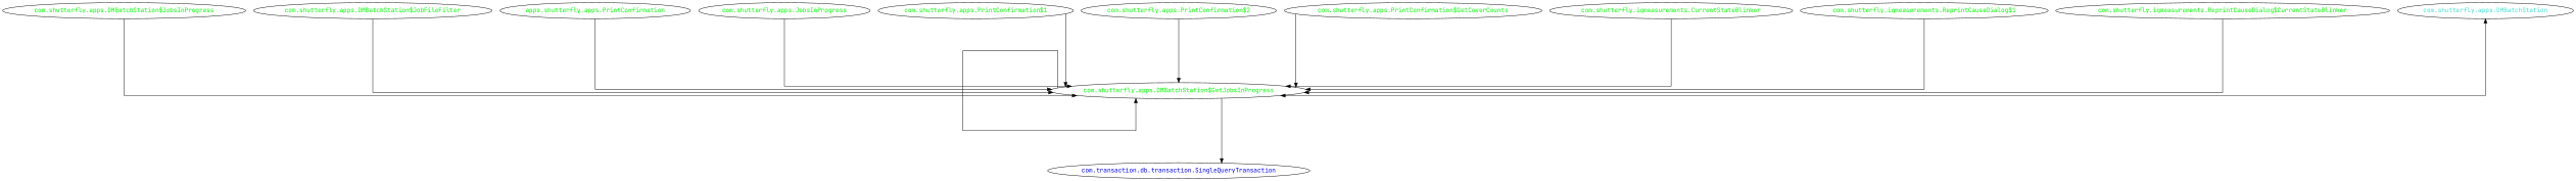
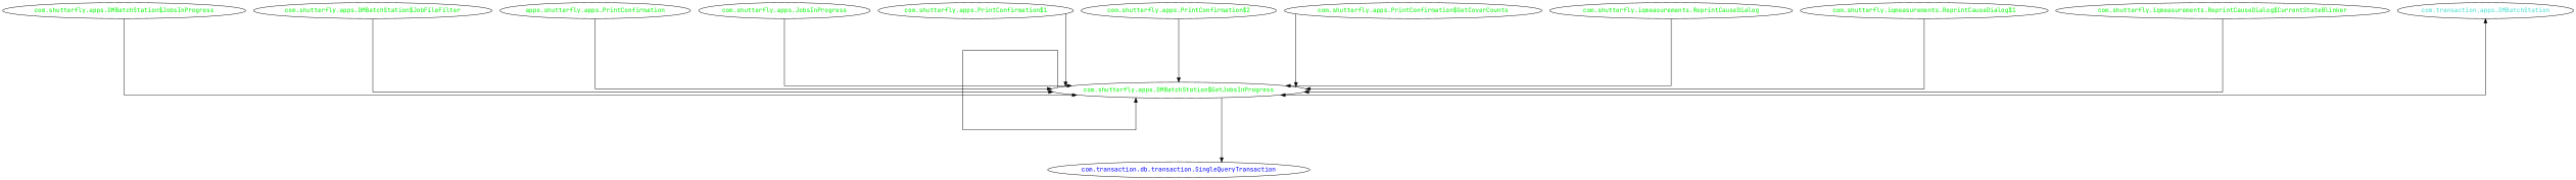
  digraph {
    concentrate=true
    fontname="JetBrains Mono"
    rankdir=TB
    ranksep=2.0
    splines=ortho
    node [fontcolor=green fontname="JetBrains Mono"]
    edge [fontname="JetBrains Mono"]
    "com.shutterfly.apps.DMBatchStation$GetJobsInProgress"
    n2 [fontcolor=blue label="com.transaction.db.transaction.SingleQueryTransaction"]
    "com.shutterfly.apps.DMBatchStation$JobsInProgress"
    "com.shutterfly.apps.DMBatchStation$JobFileFilter"
    n5 [label="apps.shutterfly.apps.PrintConfirmation"]
    n6 [label="com.shutterfly.apps.JobsInProgress"]
    "com.shutterfly.apps.PrintConfirmation$1"
    "com.shutterfly.apps.PrintConfirmation$2"
    "com.shutterfly.apps.PrintConfirmation$GetCoverCounts"
-   "com.shutterfly.iqmeasurements.ReprintCauseDialog" [label="com.shutterfly.iqmeasurements.CurrentStateBlinker"]
+   "com.shutterfly.iqmeasurements.ReprintCauseDialog"
    "com.shutterfly.iqmeasurements.ReprintCauseDialog$1"
    "com.shutterfly.iqmeasurements.ReprintCauseDialog$CurrentStateBlinker"
-   "com.shutterfly.apps.DMBatchStation" [fontcolor=turquoise]
+   "com.shutterfly.apps.DMBatchStation" [fontcolor=turquoise label="com.transaction.apps.DMBatchStation"]
    "com.shutterfly.apps.DMBatchStation$GetJobsInProgress" -> "com.shutterfly.apps.DMBatchStation$GetJobsInProgress"
    "com.shutterfly.apps.DMBatchStation$GetJobsInProgress" -> n2
    "com.shutterfly.apps.DMBatchStation$JobsInProgress" -> "com.shutterfly.apps.DMBatchStation$GetJobsInProgress"
    "com.shutterfly.apps.DMBatchStation$JobFileFilter" -> "com.shutterfly.apps.DMBatchStation$GetJobsInProgress"
    n5 -> "com.shutterfly.apps.DMBatchStation$GetJobsInProgress"
    n6 -> "com.shutterfly.apps.DMBatchStation$GetJobsInProgress"
    "com.shutterfly.apps.PrintConfirmation$1" -> "com.shutterfly.apps.DMBatchStation$GetJobsInProgress"
    "com.shutterfly.apps.PrintConfirmation$2" -> "com.shutterfly.apps.DMBatchStation$GetJobsInProgress"
    "com.shutterfly.apps.PrintConfirmation$GetCoverCounts" -> "com.shutterfly.apps.DMBatchStation$GetJobsInProgress"
    "com.shutterfly.iqmeasurements.ReprintCauseDialog" -> "com.shutterfly.apps.DMBatchStation$GetJobsInProgress"
    "com.shutterfly.iqmeasurements.ReprintCauseDialog$1" -> "com.shutterfly.apps.DMBatchStation$GetJobsInProgress"
    "com.shutterfly.iqmeasurements.ReprintCauseDialog$CurrentStateBlinker" -> "com.shutterfly.apps.DMBatchStation$GetJobsInProgress"
    "com.shutterfly.apps.DMBatchStation" -> "com.shutterfly.apps.DMBatchStation$GetJobsInProgress" [dir=both]
  }
